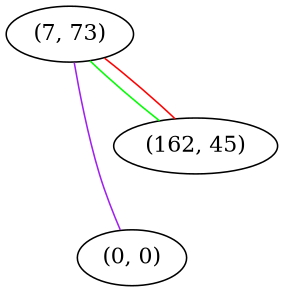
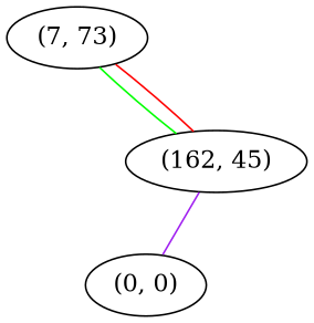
  graph {
    n1 [label="(7, 73)"]
    "(0, 0)"
    "(162, 45)"
-   n1 -- "(0, 0)" [color=purple weight=4]
+   "(162, 45)" -- "(0, 0)" [color=purple weight=4]
    n1 -- "(162, 45)" [color=green weight=2]
    n1 -- "(162, 45)" [color=red weight=1]
  }
